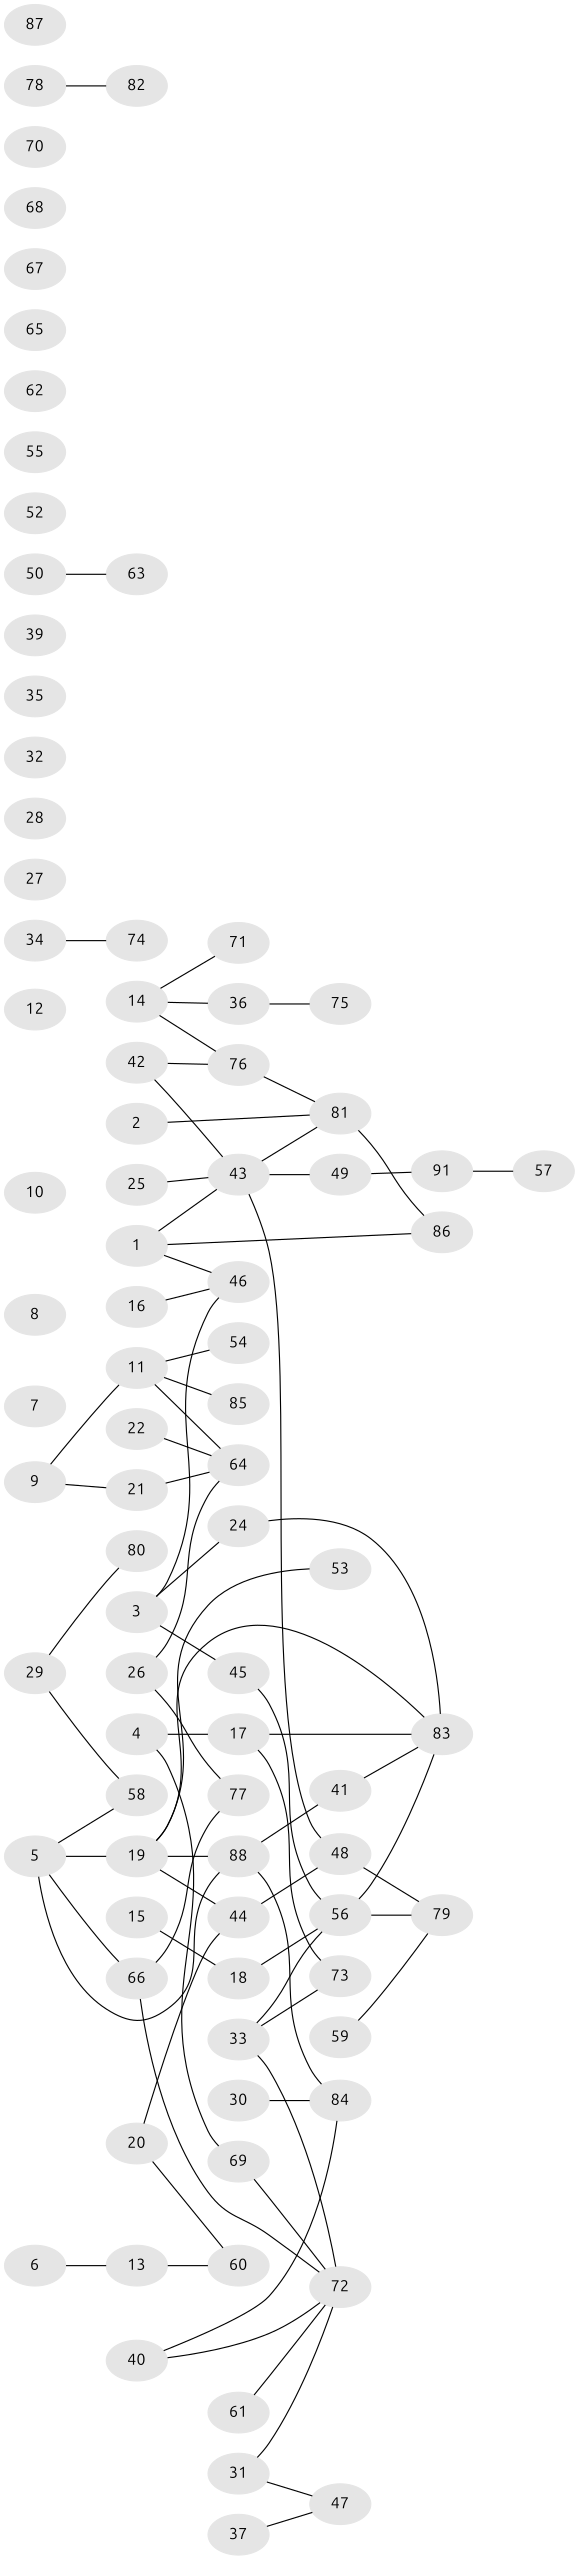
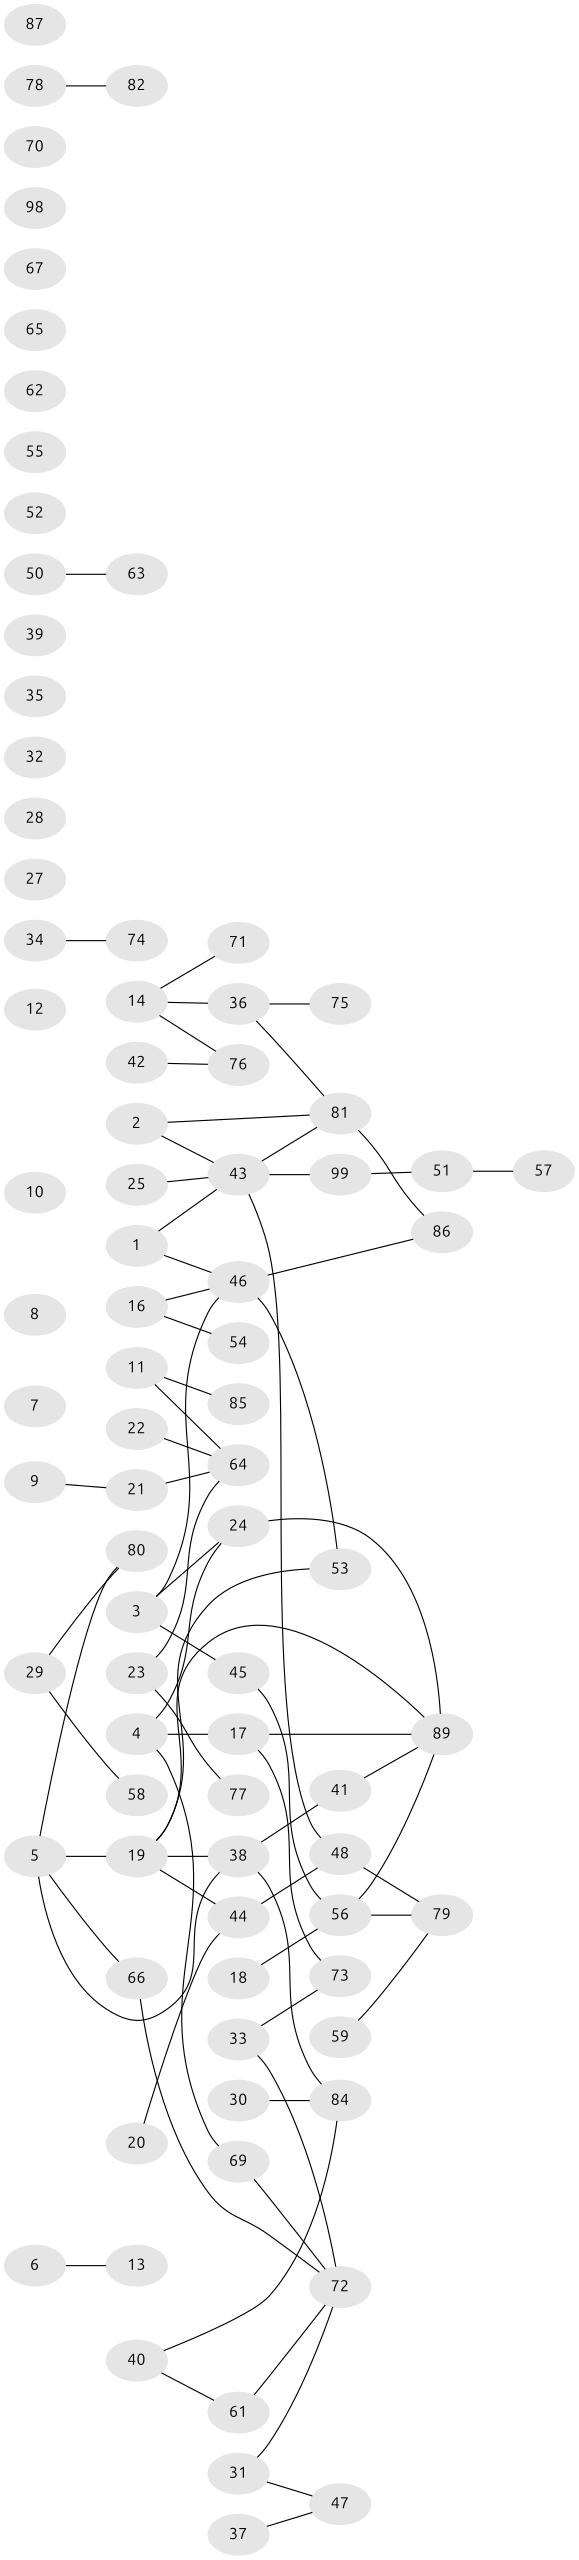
  graph {
    fontname=Ubuntu
    rankdir=LR
    node [color=gray90 fontname=Ubuntu style=filled]
    edge [fontname=Ubuntu]
    1
    43
    46
    81
    48
-   49
+   49 [label=99]
    53
    86
    2
    3
    24
    45
-   83
+   83 [label=89]
    56
    4
    17
    69
    73
    72
    5
    19
-   38 [label=88]
+   38
    58
    66
    44
    84
    41
    77
    6
    13
-   60
    7
    8
    9
    11
    21
    64
    85
    10
    12
    14
    36
    71
    76
    75
-   15
    18
    16
    54
    79
    20
    22
-   23 [label=26]
+   23
    25
    34
    74
    27
    28
    29
    80
    30
    31
    47
    32
    33
    35
    37
    39
    40
    61
    42
-   51 [label=91]
+   51
    50
    63
    57
    52
    55
    59
    62
    65
    67
-   68
+   68 [label=98]
    70
    78
    82
    87
    1 -- 43
    1 -- 46
    43 -- 81
    43 -- 48
    43 -- 49
-   1 -- 86
+   46 -- 53
+   46 -- 86
    81 -- 86
    48 -- 79
    49 -- 51
-   42 -- 43
+   2 -- 43
    2 -- 81
    3 -- 46
    3 -- 24
    3 -- 45
    24 -- 83
    45 -- 56
    56 -- 83
    56 -- 79
+   4 -- 24
    4 -- 17
    4 -- 69
    17 -- 83
    17 -- 73
    69 -- 72
    5 -- 19
    5 -- 38
-   5 -- 58
+   5 -- 80
    5 -- 66
    19 -- 53
    19 -- 83
    19 -- 38
    19 -- 44
    38 -- 84
    38 -- 41
    66 -- 72
-   66 -- 77
    44 -- 48
    41 -- 83
    6 -- 13
-   13 -- 60
-   9 -- 11
    9 -- 21
    11 -- 64
    11 -- 85
    21 -- 64
    14 -- 36
    14 -- 71
    14 -- 76
    36 -- 75
-   76 -- 81
-   15 -- 18
+   36 -- 81
    18 -- 56
    16 -- 46
-   11 -- 54
+   16 -- 54
    20 -- 44
-   20 -- 60
    22 -- 64
    23 -- 77
    23 -- 64
    25 -- 43
    34 -- 74
    29 -- 58
    29 -- 80
    30 -- 84
    31 -- 72
    31 -- 47
-   33 -- 56
    33 -- 73
    33 -- 72
    37 -- 47
    40 -- 84
-   40 -- 72
+   40 -- 61
    61 -- 72
    42 -- 76
    51 -- 57
    50 -- 63
    59 -- 79
    78 -- 82
  }
